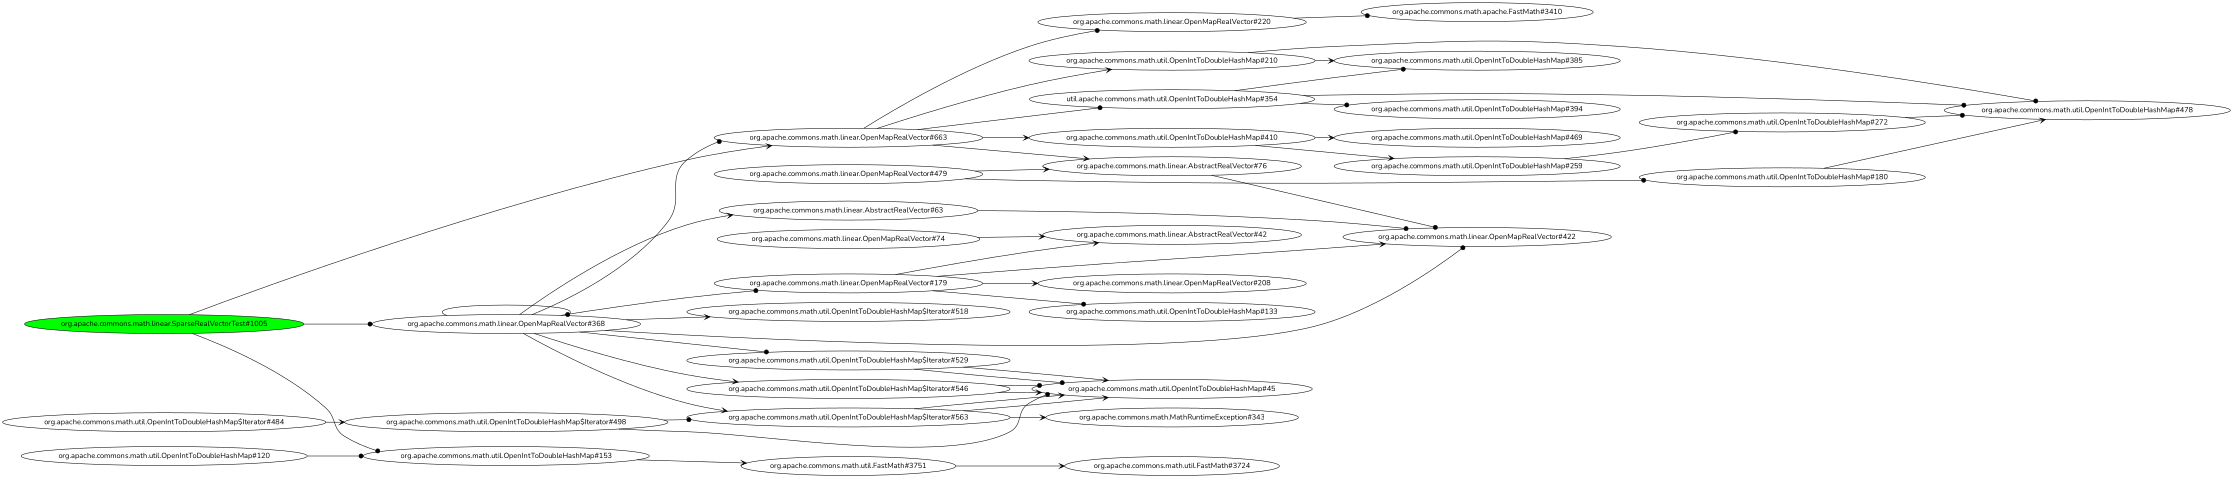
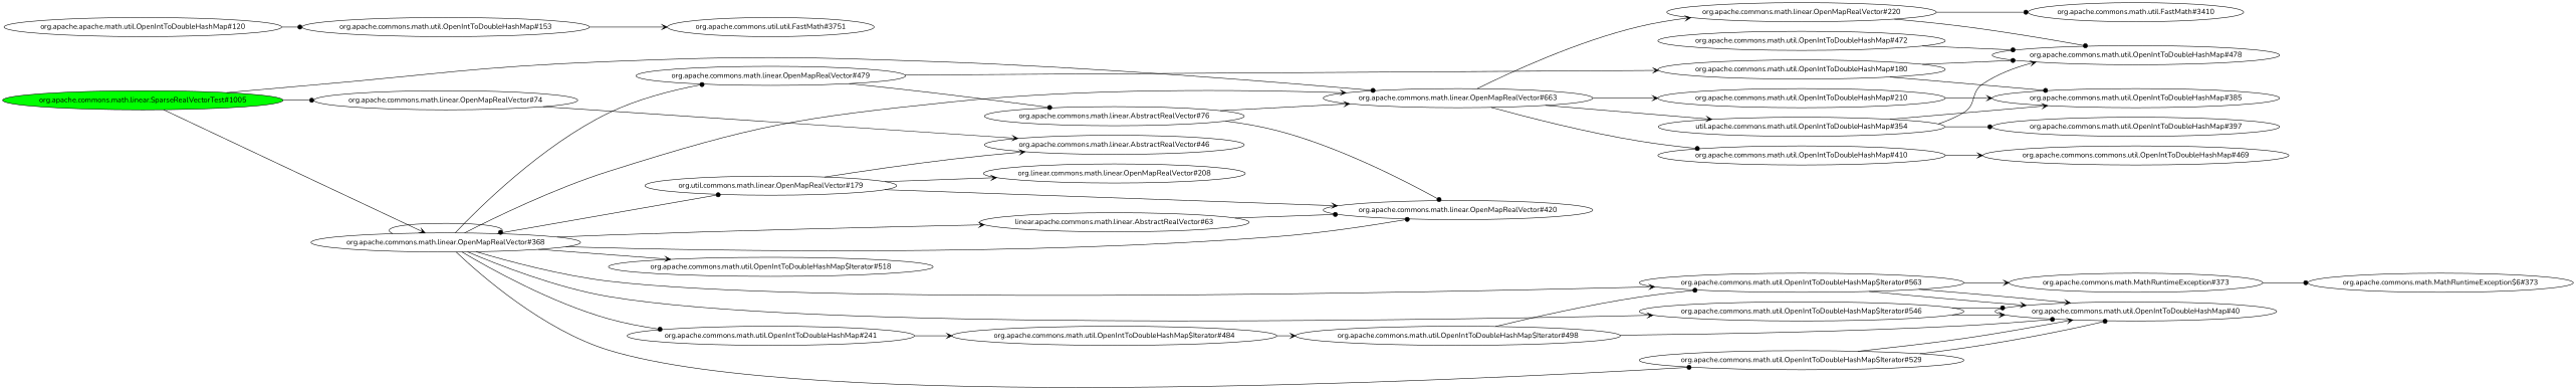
  digraph {
    fontname=Nunito
    rankdir=LR
    node [fontname=Nunito]
    edge [arrowhead=vee fontname=Nunito]
    "org.apache.commons.math.linear.SparseRealVectorTest#1005" [fillcolor=green style=filled]
    "org.apache.commons.math.linear.OpenMapRealVector#74"
    "org.apache.commons.math.linear.OpenMapRealVector#663"
    "org.apache.commons.math.linear.OpenMapRealVector#368"
-   "org.apache.commons.math.linear.AbstractRealVector#42"
+   "org.apache.commons.math.linear.AbstractRealVector#42" [label="org.apache.commons.math.linear.AbstractRealVector#46"]
    "org.apache.commons.math.linear.AbstractRealVector#76"
    "org.apache.commons.math.linear.OpenMapRealVector#220"
    "org.apache.commons.math.util.OpenIntToDoubleHashMap#410"
    "org.apache.commons.math.util.OpenIntToDoubleHashMap#210"
    n10 [label="util.apache.commons.math.util.OpenIntToDoubleHashMap#354"]
-   "org.apache.commons.math.linear.OpenMapRealVector#422"
-   "org.apache.commons.math.linear.AbstractRealVector#63"
-   "org.apache.commons.math.linear.OpenMapRealVector#179"
+   "org.apache.commons.math.linear.OpenMapRealVector#422" [label="org.apache.commons.math.linear.OpenMapRealVector#420"]
+   "org.apache.commons.math.linear.AbstractRealVector#63" [label="linear.apache.commons.math.linear.AbstractRealVector#63"]
+   "org.apache.commons.math.linear.OpenMapRealVector#179" [label="org.util.commons.math.linear.OpenMapRealVector#179"]
+   "org.apache.commons.math.util.OpenIntToDoubleHashMap#241"
    "org.apache.commons.math.util.OpenIntToDoubleHashMap$Iterator#563"
    "org.apache.commons.math.util.OpenIntToDoubleHashMap$Iterator#518"
    "org.apache.commons.math.util.OpenIntToDoubleHashMap$Iterator#529"
    "org.apache.commons.math.util.OpenIntToDoubleHashMap$Iterator#546"
    "org.apache.commons.math.linear.OpenMapRealVector#479"
-   "org.apache.commons.math.util.OpenIntToDoubleHashMap#120"
+   "org.apache.commons.math.util.OpenIntToDoubleHashMap#120" [label="org.apache.apache.math.util.OpenIntToDoubleHashMap#120"]
    "org.apache.commons.math.util.OpenIntToDoubleHashMap#153"
-   "org.apache.commons.math.util.FastMath#3751"
-   "org.apache.commons.math.util.FastMath#3724"
-   "org.apache.commons.math.util.FastMath#3410" [label="org.apache.commons.math.apache.FastMath#3410"]
-   "org.apache.commons.math.util.OpenIntToDoubleHashMap#259"
-   "org.apache.commons.math.util.OpenIntToDoubleHashMap#469"
+   "org.apache.commons.math.util.FastMath#3751" [label="org.apache.commons.util.util.FastMath#3751"]
+   "org.apache.commons.math.util.FastMath#3410"
+   "org.apache.commons.math.util.OpenIntToDoubleHashMap#469" [label="org.apache.commons.commons.util.OpenIntToDoubleHashMap#469"]
    "org.apache.commons.math.util.OpenIntToDoubleHashMap#478"
    "org.apache.commons.math.util.OpenIntToDoubleHashMap#385"
-   "org.apache.commons.math.util.OpenIntToDoubleHashMap#394"
-   "org.apache.commons.math.util.OpenIntToDoubleHashMap#272"
-   "org.apache.commons.math.linear.OpenMapRealVector#208"
-   "org.apache.commons.math.util.OpenIntToDoubleHashMap#133"
+   "org.apache.commons.math.util.OpenIntToDoubleHashMap#394" [label="org.apache.commons.math.util.OpenIntToDoubleHashMap#397"]
+   "org.apache.commons.math.util.OpenIntToDoubleHashMap#272" [label="org.apache.commons.math.util.OpenIntToDoubleHashMap#472"]
+   "org.apache.commons.math.linear.OpenMapRealVector#208" [label="org.linear.commons.math.linear.OpenMapRealVector#208"]
    "org.apache.commons.math.util.OpenIntToDoubleHashMap$Iterator#484"
-   "org.apache.commons.math.util.OpenIntToDoubleHashMap#40" [label="org.apache.commons.math.util.OpenIntToDoubleHashMap#45"]
-   "org.apache.commons.math.MathRuntimeException#373" [label="org.apache.commons.math.MathRuntimeException#343"]
+   "org.apache.commons.math.util.OpenIntToDoubleHashMap#40"
+   "org.apache.commons.math.MathRuntimeException#373"
    "org.apache.commons.math.util.OpenIntToDoubleHashMap#180"
    "org.apache.commons.math.util.OpenIntToDoubleHashMap$Iterator#498"
-   "org.apache.commons.math.linear.SparseRealVectorTest#1005" -> "org.apache.commons.math.util.OpenIntToDoubleHashMap#153" [arrowhead=dot]
-   "org.apache.commons.math.linear.SparseRealVectorTest#1005" -> "org.apache.commons.math.linear.OpenMapRealVector#663"
-   "org.apache.commons.math.linear.SparseRealVectorTest#1005" -> "org.apache.commons.math.linear.OpenMapRealVector#368" [arrowhead=dot]
+   "org.apache.commons.math.MathRuntimeException$6#373"
+   "org.apache.commons.math.linear.SparseRealVectorTest#1005" -> "org.apache.commons.math.linear.OpenMapRealVector#74" [arrowhead=dot]
+   "org.apache.commons.math.linear.SparseRealVectorTest#1005" -> "org.apache.commons.math.linear.OpenMapRealVector#663" [arrowhead=dot]
+   "org.apache.commons.math.linear.SparseRealVectorTest#1005" -> "org.apache.commons.math.linear.OpenMapRealVector#368"
    "org.apache.commons.math.linear.OpenMapRealVector#74" -> "org.apache.commons.math.linear.AbstractRealVector#42"
-   "org.apache.commons.math.linear.OpenMapRealVector#663" -> "org.apache.commons.math.linear.AbstractRealVector#76"
-   "org.apache.commons.math.linear.OpenMapRealVector#663" -> "org.apache.commons.math.linear.OpenMapRealVector#220" [arrowhead=dot]
-   "org.apache.commons.math.linear.OpenMapRealVector#663" -> "org.apache.commons.math.util.OpenIntToDoubleHashMap#410"
+   "org.apache.commons.math.linear.AbstractRealVector#76" -> "org.apache.commons.math.linear.OpenMapRealVector#663"
+   "org.apache.commons.math.linear.OpenMapRealVector#663" -> "org.apache.commons.math.linear.OpenMapRealVector#220"
+   "org.apache.commons.math.linear.OpenMapRealVector#663" -> "org.apache.commons.math.util.OpenIntToDoubleHashMap#410" [arrowhead=dot]
    "org.apache.commons.math.linear.OpenMapRealVector#663" -> "org.apache.commons.math.util.OpenIntToDoubleHashMap#210"
-   "org.apache.commons.math.linear.OpenMapRealVector#663" -> n10 [arrowhead=dot]
-   "org.apache.commons.math.linear.OpenMapRealVector#368" -> "org.apache.commons.math.linear.OpenMapRealVector#663" [arrowhead=dot]
+   "org.apache.commons.math.linear.OpenMapRealVector#663" -> n10
+   "org.apache.commons.math.linear.OpenMapRealVector#368" -> "org.apache.commons.math.linear.OpenMapRealVector#663"
    "org.apache.commons.math.linear.OpenMapRealVector#368" -> "org.apache.commons.math.linear.OpenMapRealVector#368" [arrowhead=dot]
    "org.apache.commons.math.linear.OpenMapRealVector#368" -> "org.apache.commons.math.linear.OpenMapRealVector#422" [arrowhead=dot]
    "org.apache.commons.math.linear.OpenMapRealVector#368" -> "org.apache.commons.math.linear.AbstractRealVector#63"
    "org.apache.commons.math.linear.OpenMapRealVector#368" -> "org.apache.commons.math.linear.OpenMapRealVector#179" [arrowhead=dot]
+   "org.apache.commons.math.linear.OpenMapRealVector#368" -> "org.apache.commons.math.util.OpenIntToDoubleHashMap#241" [arrowhead=dot]
    "org.apache.commons.math.linear.OpenMapRealVector#368" -> "org.apache.commons.math.util.OpenIntToDoubleHashMap$Iterator#563"
    "org.apache.commons.math.linear.OpenMapRealVector#368" -> "org.apache.commons.math.util.OpenIntToDoubleHashMap$Iterator#518"
    "org.apache.commons.math.linear.OpenMapRealVector#368" -> "org.apache.commons.math.util.OpenIntToDoubleHashMap$Iterator#529" [arrowhead=dot]
    "org.apache.commons.math.linear.OpenMapRealVector#368" -> "org.apache.commons.math.util.OpenIntToDoubleHashMap$Iterator#546"
+   "org.apache.commons.math.linear.OpenMapRealVector#368" -> "org.apache.commons.math.linear.OpenMapRealVector#479" [arrowhead=dot]
    "org.apache.commons.math.linear.AbstractRealVector#76" -> "org.apache.commons.math.linear.OpenMapRealVector#422" [arrowhead=dot]
    "org.apache.commons.math.linear.OpenMapRealVector#220" -> "org.apache.commons.math.util.FastMath#3410" [arrowhead=dot]
-   "org.apache.commons.math.util.OpenIntToDoubleHashMap#410" -> "org.apache.commons.math.util.OpenIntToDoubleHashMap#259"
    "org.apache.commons.math.util.OpenIntToDoubleHashMap#410" -> "org.apache.commons.math.util.OpenIntToDoubleHashMap#469"
-   "org.apache.commons.math.util.OpenIntToDoubleHashMap#210" -> "org.apache.commons.math.util.OpenIntToDoubleHashMap#478" [arrowhead=dot]
+   "org.apache.commons.math.linear.OpenMapRealVector#220" -> "org.apache.commons.math.util.OpenIntToDoubleHashMap#478" [arrowhead=dot]
    "org.apache.commons.math.util.OpenIntToDoubleHashMap#210" -> "org.apache.commons.math.util.OpenIntToDoubleHashMap#385"
-   n10 -> "org.apache.commons.math.util.OpenIntToDoubleHashMap#478" [arrowhead=dot]
-   n10 -> "org.apache.commons.math.util.OpenIntToDoubleHashMap#385" [arrowhead=dot]
+   n10 -> "org.apache.commons.math.util.OpenIntToDoubleHashMap#478"
+   n10 -> "org.apache.commons.math.util.OpenIntToDoubleHashMap#385"
    n10 -> "org.apache.commons.math.util.OpenIntToDoubleHashMap#394" [arrowhead=dot]
    "org.apache.commons.math.linear.AbstractRealVector#63" -> "org.apache.commons.math.linear.OpenMapRealVector#422" [arrowhead=dot]
    "org.apache.commons.math.linear.OpenMapRealVector#179" -> "org.apache.commons.math.linear.AbstractRealVector#42"
    "org.apache.commons.math.linear.OpenMapRealVector#179" -> "org.apache.commons.math.linear.OpenMapRealVector#422"
    "org.apache.commons.math.linear.OpenMapRealVector#179" -> "org.apache.commons.math.linear.OpenMapRealVector#208"
-   "org.apache.commons.math.linear.OpenMapRealVector#179" -> "org.apache.commons.math.util.OpenIntToDoubleHashMap#133" [arrowhead=dot]
+   "org.apache.commons.math.util.OpenIntToDoubleHashMap#241" -> "org.apache.commons.math.util.OpenIntToDoubleHashMap$Iterator#484"
    "org.apache.commons.math.util.OpenIntToDoubleHashMap$Iterator#563" -> "org.apache.commons.math.util.OpenIntToDoubleHashMap#40"
    "org.apache.commons.math.util.OpenIntToDoubleHashMap$Iterator#563" -> "org.apache.commons.math.util.OpenIntToDoubleHashMap#40"
    "org.apache.commons.math.util.OpenIntToDoubleHashMap$Iterator#563" -> "org.apache.commons.math.MathRuntimeException#373"
    "org.apache.commons.math.util.OpenIntToDoubleHashMap$Iterator#529" -> "org.apache.commons.math.util.OpenIntToDoubleHashMap#40" [arrowhead=dot]
    "org.apache.commons.math.util.OpenIntToDoubleHashMap$Iterator#529" -> "org.apache.commons.math.util.OpenIntToDoubleHashMap#40"
    "org.apache.commons.math.util.OpenIntToDoubleHashMap$Iterator#546" -> "org.apache.commons.math.util.OpenIntToDoubleHashMap#40"
    "org.apache.commons.math.util.OpenIntToDoubleHashMap$Iterator#546" -> "org.apache.commons.math.util.OpenIntToDoubleHashMap#40" [arrowhead=dot]
-   "org.apache.commons.math.linear.OpenMapRealVector#479" -> "org.apache.commons.math.linear.AbstractRealVector#76"
-   "org.apache.commons.math.linear.OpenMapRealVector#479" -> "org.apache.commons.math.util.OpenIntToDoubleHashMap#180" [arrowhead=dot]
+   "org.apache.commons.math.linear.OpenMapRealVector#479" -> "org.apache.commons.math.linear.AbstractRealVector#76" [arrowhead=dot]
+   "org.apache.commons.math.linear.OpenMapRealVector#479" -> "org.apache.commons.math.util.OpenIntToDoubleHashMap#180"
    "org.apache.commons.math.util.OpenIntToDoubleHashMap#120" -> "org.apache.commons.math.util.OpenIntToDoubleHashMap#153" [arrowhead=dot]
    "org.apache.commons.math.util.OpenIntToDoubleHashMap#153" -> "org.apache.commons.math.util.FastMath#3751"
-   "org.apache.commons.math.util.FastMath#3751" -> "org.apache.commons.math.util.FastMath#3724"
-   "org.apache.commons.math.util.OpenIntToDoubleHashMap#259" -> "org.apache.commons.math.util.OpenIntToDoubleHashMap#272" [arrowhead=dot]
    "org.apache.commons.math.util.OpenIntToDoubleHashMap#272" -> "org.apache.commons.math.util.OpenIntToDoubleHashMap#478" [arrowhead=dot]
    "org.apache.commons.math.util.OpenIntToDoubleHashMap$Iterator#484" -> "org.apache.commons.math.util.OpenIntToDoubleHashMap$Iterator#498"
-   "org.apache.commons.math.util.OpenIntToDoubleHashMap#180" -> "org.apache.commons.math.util.OpenIntToDoubleHashMap#478"
+   "org.apache.commons.math.MathRuntimeException#373" -> "org.apache.commons.math.MathRuntimeException$6#373" [arrowhead=dot]
+   "org.apache.commons.math.util.OpenIntToDoubleHashMap#180" -> "org.apache.commons.math.util.OpenIntToDoubleHashMap#478" [arrowhead=dot]
+   "org.apache.commons.math.util.OpenIntToDoubleHashMap#180" -> "org.apache.commons.math.util.OpenIntToDoubleHashMap#385" [arrowhead=dot]
    "org.apache.commons.math.util.OpenIntToDoubleHashMap$Iterator#498" -> "org.apache.commons.math.util.OpenIntToDoubleHashMap$Iterator#563" [arrowhead=dot]
    "org.apache.commons.math.util.OpenIntToDoubleHashMap$Iterator#498" -> "org.apache.commons.math.util.OpenIntToDoubleHashMap#40" [arrowhead=dot]
  }
